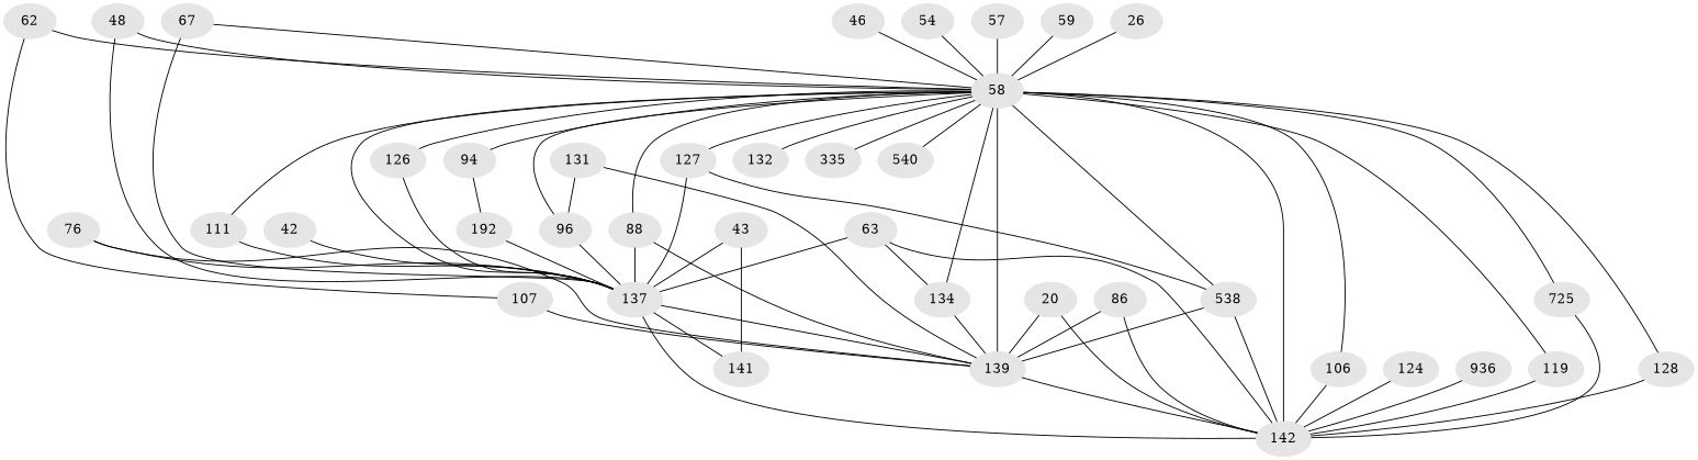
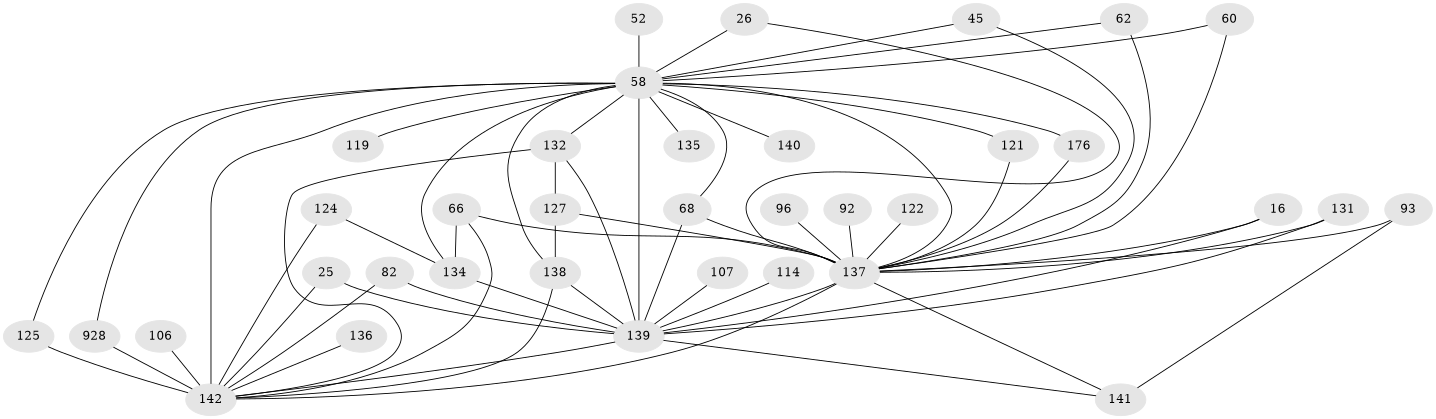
  graph {
    node [color=gray90 style=filled]
    137 [super="+8+22"]
    139 [super="+92+130+66+108"]
    142 [super="+58+77+112+133+49+118+110"]
    141
-   16 [label=76]
-   20
+   16
+   20 [label=25]
    n7 [label=58 super="+19+9+5"]
    134 [super="+21+129"]
-   88 [super="+80+76+81"]
-   94 [super="+43+78"]
+   88 [super="+80+76+81" label=68]
    96 [super="+53"]
    106
    119
-   121 [label=111]
-   125 [label=725]
-   126
+   121
+   125
+   126 [label=176]
    127 [super="+48+61+87+11"]
-   128
+   128 [label=928]
    132 [super="+64"]
-   135 [super="+102" label=335]
-   138 [super="+65+95+13+117" label=538]
-   140 [label=540]
+   135 [super="+102"]
+   138 [super="+65+95+13+117"]
+   140
    26
-   42
-   45 [label=48]
-   46
-   54
-   57
-   59
-   60 [super="+17+32" label=67]
+   42 [label=92]
+   45
+   59 [label=52]
+   60 [super="+17+32"]
    62
-   63 [super="+36"]
-   122 [label=192]
-   86
-   93 [super="+91" label=43]
+   63 [super="+36" label=66]
+   122
+   86 [label=82]
+   93 [super="+91"]
    107
+   114
    124
    131 [super="+51"]
-   136 [label=936]
+   136
    137 -- 139 [weight=8]
    137 -- 142 [weight=14]
    137 -- 141
    139 -- 142 [weight=3]
+   139 -- 141
    16 -- 137 [weight=2]
    16 -- 139
    20 -- 139
    20 -- 142
    n7 -- 137 [weight=15]
    n7 -- 139 [weight=18]
    n7 -- 142 [weight=27]
    n7 -- 134 [weight=4]
    n7 -- 88 [weight=2]
-   n7 -- 94 [weight=4]
-   n7 -- 96
-   n7 -- 106
    n7 -- 119
    n7 -- 121
    n7 -- 125
    n7 -- 126
-   n7 -- 127 [weight=5]
+   132 -- 127 [weight=5]
    n7 -- 128
    n7 -- 132 [weight=3]
    n7 -- 135 [weight=3]
    n7 -- 138
    n7 -- 140 [weight=2]
    134 -- 139 [weight=4]
    88 -- 137 [weight=2]
    88 -- 139 [weight=4]
-   94 -- 122
    96 -- 137 [weight=2]
    106 -- 142
-   119 -- 142
+   132 -- 142
    121 -- 137
    125 -- 142
    126 -- 137
    127 -- 137
    127 -- 138
    128 -- 142
+   132 -- 139
    138 -- 139 [weight=4]
    138 -- 142
+   26 -- 137
    26 -- n7
    42 -- 137 [weight=2]
    45 -- 137
    45 -- n7
-   46 -- n7 [weight=2]
-   54 -- n7 [weight=2]
-   57 -- n7 [weight=2]
    59 -- n7 [weight=2]
    60 -- 137 [weight=3]
    60 -- n7
-   62 -- 107
+   62 -- 137
    62 -- n7
    63 -- 137
    63 -- 142
    63 -- 134
    122 -- 137
    86 -- 139
    86 -- 142
    93 -- 137 [weight=2]
    93 -- 141 [weight=2]
    107 -- 139 [weight=2]
+   114 -- 139
    124 -- 142
-   131 -- 96
+   124 -- 134
+   131 -- 137
    131 -- 139
    136 -- 142 [weight=2]
  }
